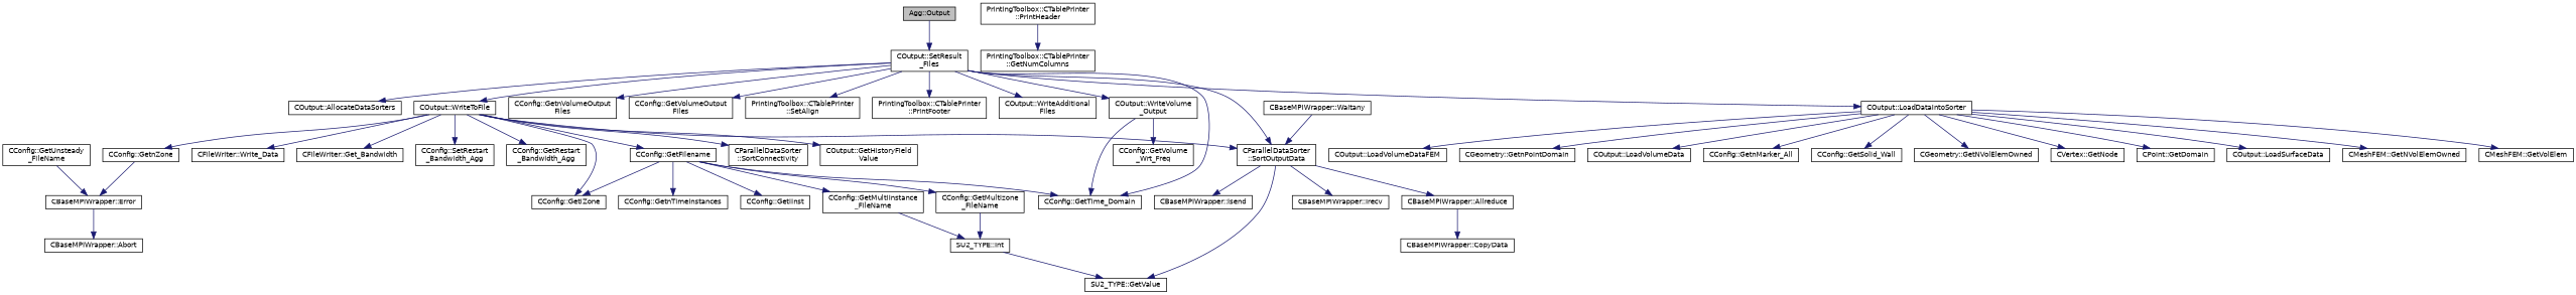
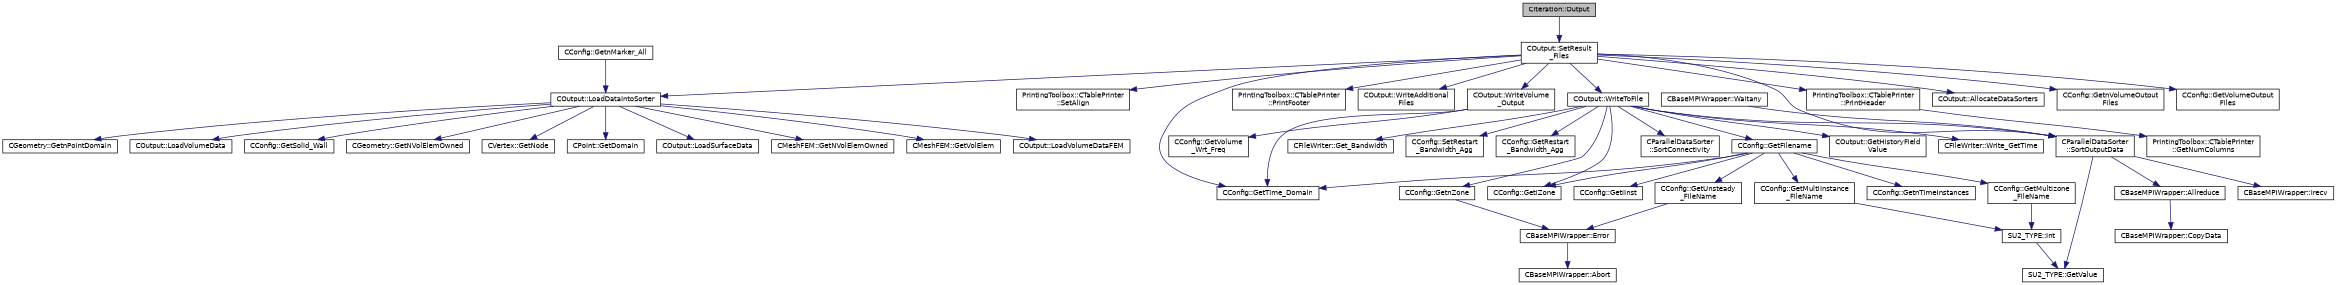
  digraph {
    rankdir=TB
    node [color=black fillcolor=white fontname=Helvetica fontsize=10 shape=record style=filled]
    edge [color=midnightblue fontname=Helvetica fontsize=10 labelfontname=Helvetica labelfontsize=10 style=solid]
-   n1 [fillcolor=grey75 fontcolor=black height=0.2 label="Agg::Output" width=0.4]
+   n1 [fillcolor=grey75 fontcolor=black height=0.2 label="CIteration::Output" width=0.4]
    n2 [height=0.2 label="COutput::SetResult\l_Files" width=0.4]
    n3 [height=0.2 label="COutput::WriteVolume\l_Output" width=0.4]
    n4 [height=0.2 label="CConfig::GetTime_Domain" width=0.4]
    n5 [height=0.2 label="COutput::AllocateDataSorters" width=0.4]
    n6 [height=0.2 label="COutput::LoadDataIntoSorter" width=0.4]
    n7 [height=0.2 label="CParallelDataSorter\l::SortOutputData" width=0.4]
    n8 [height=0.2 label="CConfig::GetnVolumeOutput\lFiles" width=0.4]
    n9 [height=0.2 label="CConfig::GetVolumeOutput\lFiles" width=0.4]
    n10 [height=0.2 label="PrintingToolbox::CTablePrinter\l::SetAlign" width=0.4]
    n11 [height=0.2 label="PrintingToolbox::CTablePrinter\l::PrintHeader" width=0.4]
    n12 [height=0.2 label="COutput::WriteToFile" width=0.4]
    n13 [height=0.2 label="PrintingToolbox::CTablePrinter\l::PrintFooter" width=0.4]
    n14 [height=0.2 label="COutput::WriteAdditional\lFiles" width=0.4]
    n15 [height=0.2 label="CConfig::GetVolume\l_Wrt_Freq" width=0.4]
    n16 [height=0.2 label="CMeshFEM::GetNVolElemOwned" width=0.4]
    n17 [height=0.2 label="CMeshFEM::GetVolElem" width=0.4]
    n18 [height=0.2 label="COutput::LoadVolumeDataFEM" width=0.4]
    n19 [height=0.2 label="CGeometry::GetnPointDomain" width=0.4]
    n20 [height=0.2 label="COutput::LoadVolumeData" width=0.4]
    n21 [height=0.2 label="CConfig::GetnMarker_All" width=0.4]
    n22 [height=0.2 label="CConfig::GetSolid_Wall" width=0.4]
    n23 [height=0.2 label="CGeometry::GetNVolElemOwned" width=0.4]
    n24 [height=0.2 label="CVertex::GetNode" width=0.4]
    n25 [height=0.2 label="CPoint::GetDomain" width=0.4]
    n26 [height=0.2 label="COutput::LoadSurfaceData" width=0.4]
    n27 [height=0.2 label="CBaseMPIWrapper::Irecv" width=0.4]
-   n28 [height=0.2 label="CBaseMPIWrapper::Isend" width=0.4]
    n29 [height=0.2 label="SU2_TYPE::GetValue" width=0.4]
    n30 [height=0.2 label="CBaseMPIWrapper::Allreduce" width=0.4]
    n31 [height=0.2 label="PrintingToolbox::CTablePrinter\l::GetNumColumns" width=0.4]
    n32 [height=0.2 label="CConfig::GetFilename" width=0.4]
    n33 [height=0.2 label="CConfig::GetiZone" width=0.4]
    n34 [height=0.2 label="CParallelDataSorter\l::SortConnectivity" width=0.4]
    n35 [height=0.2 label="CConfig::GetnZone" width=0.4]
    n36 [height=0.2 label="COutput::GetHistoryField\lValue" width=0.4]
-   n37 [height=0.2 label="CFileWriter::Write_Data" width=0.4]
+   n37 [height=0.2 label="CFileWriter::Write_GetTime" width=0.4]
    n38 [height=0.2 label="CFileWriter::Get_Bandwidth" width=0.4]
    n39 [height=0.2 label="CConfig::SetRestart\l_Bandwidth_Agg" width=0.4]
    n40 [height=0.2 label="CConfig::GetRestart\l_Bandwidth_Agg" width=0.4]
    n41 [height=0.2 label="CBaseMPIWrapper::Waitany" width=0.4]
    n42 [height=0.2 label="CBaseMPIWrapper::CopyData" width=0.4]
    n43 [height=0.2 label="CConfig::GetMultizone\l_FileName" width=0.4]
    n44 [height=0.2 label="CConfig::GetnTimeInstances" width=0.4]
    n45 [height=0.2 label="CConfig::GetMultiInstance\l_FileName" width=0.4]
    n46 [height=0.2 label="CConfig::GetiInst" width=0.4]
    n47 [height=0.2 label="CConfig::GetUnsteady\l_FileName" width=0.4]
    n48 [height=0.2 label="CBaseMPIWrapper::Error" width=0.4]
    n49 [height=0.2 label="SU2_TYPE::Int" width=0.4]
    n50 [height=0.2 label="CBaseMPIWrapper::Abort" width=0.4]
    n1 -> n2
    n2 -> n3
    n2 -> n4
    n2 -> n5
    n2 -> n6
    n2 -> n7
    n2 -> n8
    n2 -> n9
    n2 -> n10
+   n2 -> n11
    n2 -> n12
    n2 -> n13
    n2 -> n14
    n3 -> n4
    n3 -> n15
    n6 -> n16
    n6 -> n17
    n6 -> n18
    n6 -> n19
    n6 -> n20
-   n6 -> n21
+   n21 -> n6
    n6 -> n22
    n6 -> n23
    n6 -> n24
    n6 -> n25
    n6 -> n26
    n7 -> n27
-   n7 -> n28
    n7 -> n29
    n7 -> n30
    n11 -> n31
    n12 -> n7
    n12 -> n32
    n12 -> n33
    n12 -> n34
    n12 -> n35
    n12 -> n36
    n12 -> n37
    n12 -> n38
    n12 -> n39
    n12 -> n40
    n30 -> n42
    n32 -> n4
    n32 -> n33
    n32 -> n43
    n32 -> n44
    n32 -> n45
    n32 -> n46
+   n32 -> n47
    n35 -> n48
    n41 -> n7
    n43 -> n49
    n45 -> n49
    n47 -> n48
    n48 -> n50
    n49 -> n29
  }
